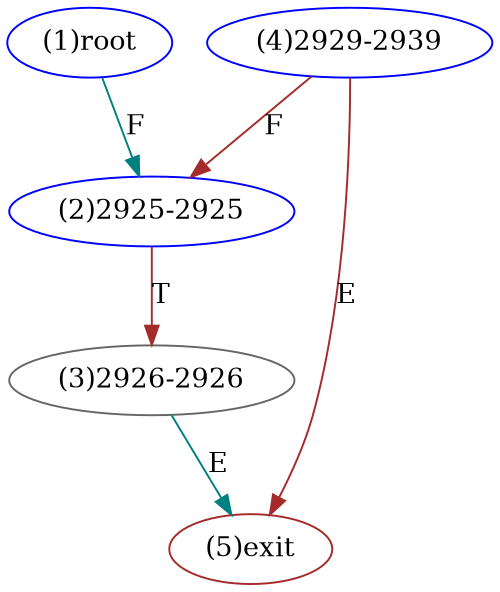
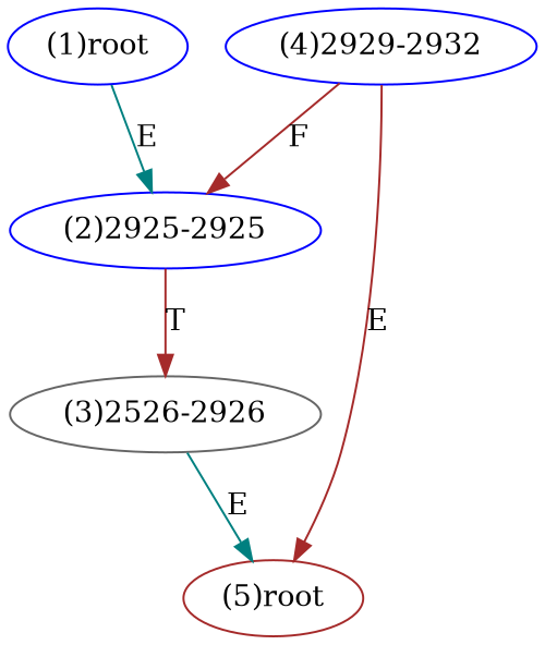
  digraph {
    node [color=blue]
    edge [color=brown]
    n1 [label="(1)root"]
    n2 [label="(2)2925-2925"]
-   n3 [color=gray40 label="(3)2926-2926"]
-   n4 [color=brown label="(5)exit"]
-   n5 [label="(4)2929-2939"]
-   n1 -> n2 [color=teal label=F]
+   n3 [color=gray40 label="(3)2526-2926"]
+   n4 [color=brown label="(5)root"]
+   n5 [label="(4)2929-2932"]
+   n1 -> n2 [color=teal label=E]
    n2 -> n3 [label=T]
    n3 -> n4 [color=teal label=E]
    n5 -> n2 [label=F]
    n5 -> n4 [label=E]
  }
